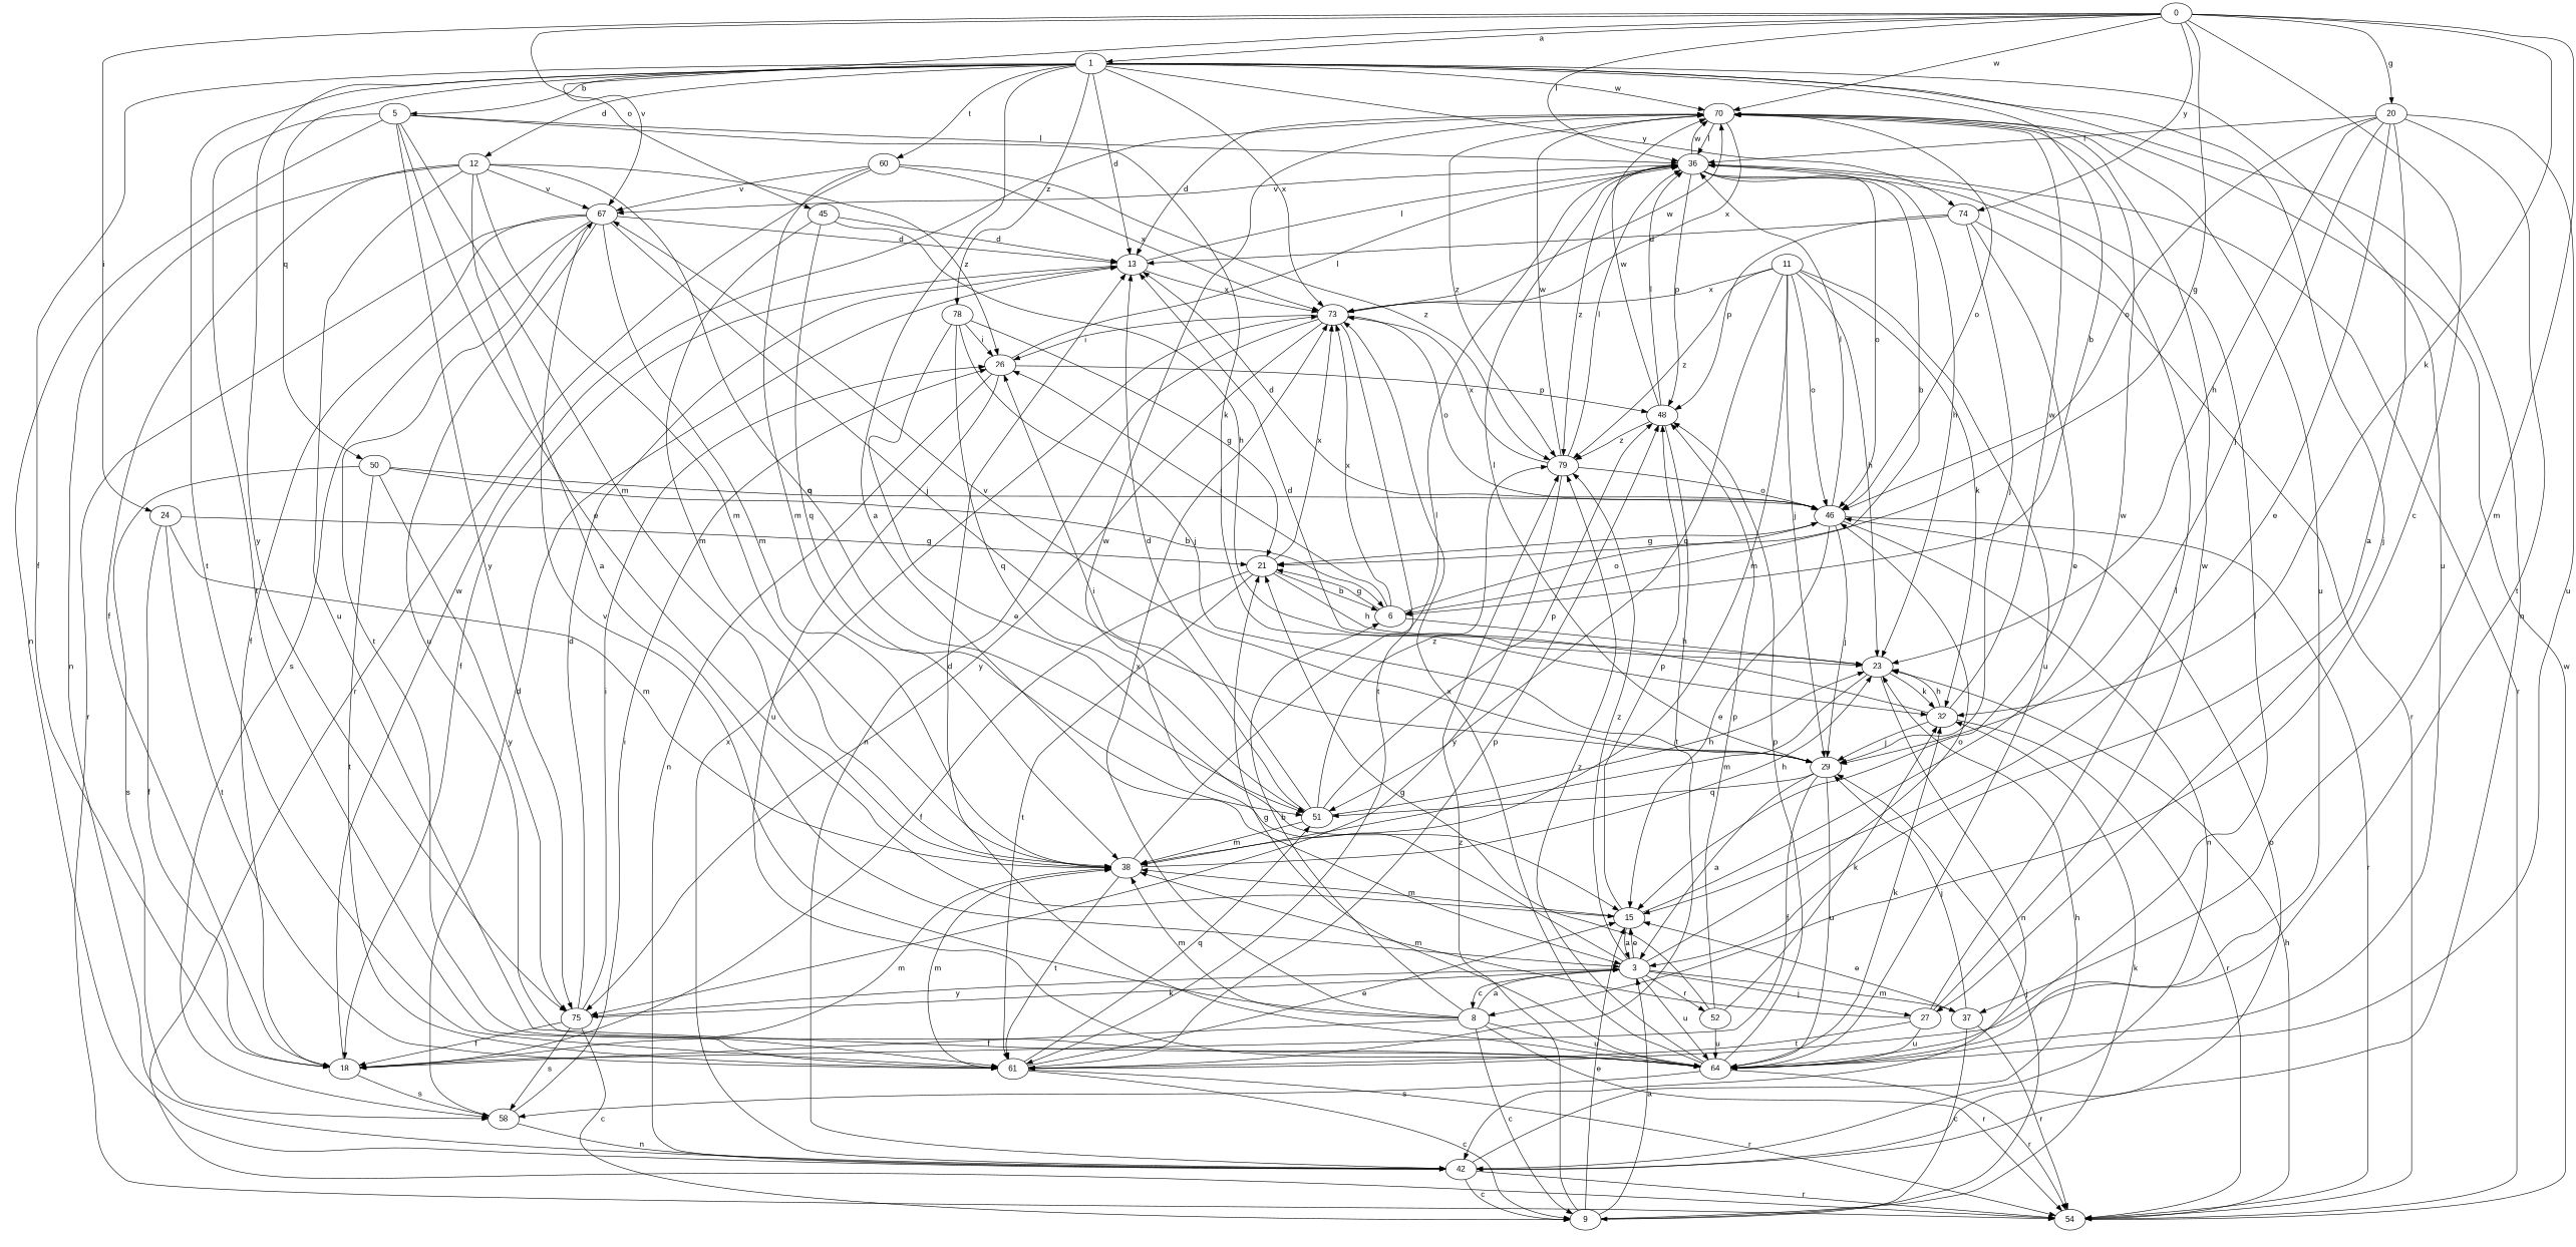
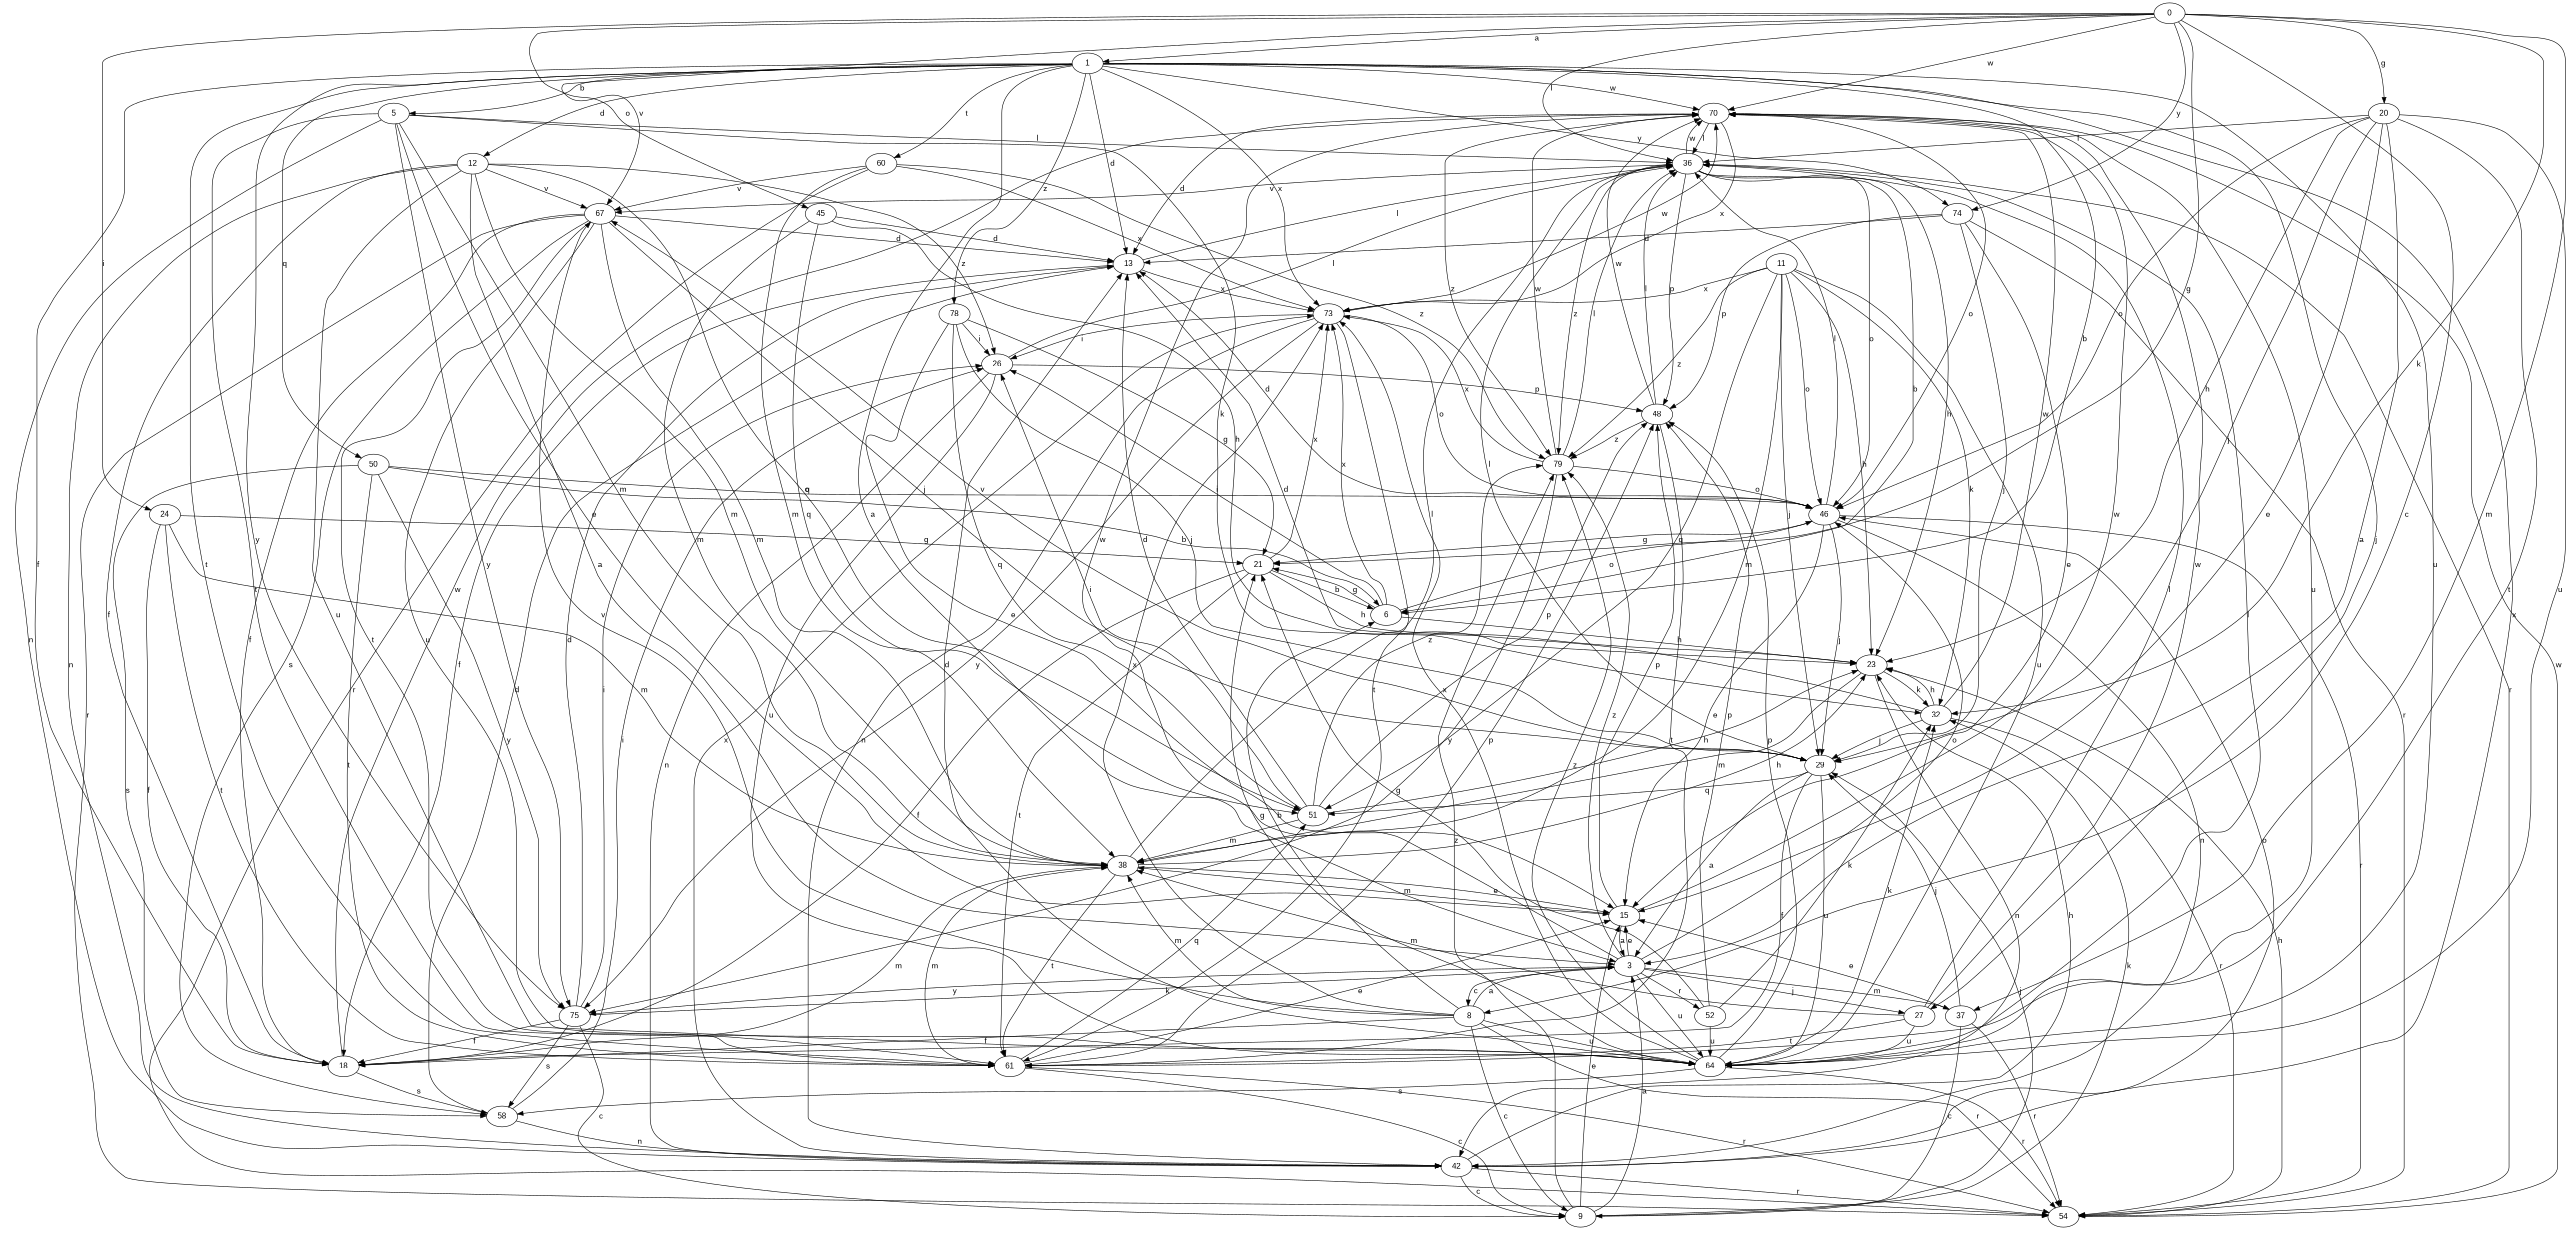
  strict digraph {
    fontname="Liberation Sans"
    node [fontname="Liberation Sans"]
    edge [fontname="Liberation Sans"]
    0
    1
    8
    20
    21
    24
    32
    36
    37
    45
    67
    70
    74
    3
    5
    6
    12
    13
    18
    27
    42
    50
    60
    61
    64
    73
    75
    78
    38
    9
    54
    11
    46
    79
    23
    29
    51
    15
    48
    58
    52
    26
    0 -> 1 [label=a]
    0 -> 8 [label=c]
    0 -> 20 [label=g]
    0 -> 21 [label=g]
    0 -> 24 [label=i]
    0 -> 32 [label=k]
    0 -> 36 [label=l]
    0 -> 37 [label=m]
    0 -> 45 [label=o]
    0 -> 67 [label=v]
    0 -> 70 [label=w]
    0 -> 74 [label=y]
    1 -> 70 [label=w]
    1 -> 74 [label=y]
    1 -> 3 [label=a]
    1 -> 5 [label=b]
    1 -> 6 [label=b]
    1 -> 12 [label=d]
    1 -> 13 [label=d]
    1 -> 18 [label=f]
    1 -> 27 [label=j]
-   1 -> 42 [label=n]
+   1 -> 42 [label=x]
    1 -> 50 [label=q]
    1 -> 60 [label=t]
    1 -> 61 [label=t]
    1 -> 64 [label=u]
    1 -> 73 [label=x]
    1 -> 75 [label=y]
    1 -> 78 [label=z]
    8 -> 67 [label=v]
    8 -> 3 [label=a]
    8 -> 6 [label=b]
    8 -> 18 [label=f]
    8 -> 64 [label=u]
    8 -> 73 [label=x]
    8 -> 38 [label=m]
    8 -> 9 [label=c]
    8 -> 54 [label=r]
    20 -> 36 [label=l]
    20 -> 3 [label=a]
    20 -> 61 [label=t]
    20 -> 64 [label=u]
    20 -> 46 [label=o]
    20 -> 23 [label=h]
    20 -> 29 [label=j]
    20 -> 15 [label=e]
    21 -> 6 [label=b]
    21 -> 18 [label=f]
    21 -> 61 [label=t]
    21 -> 73 [label=x]
    21 -> 23 [label=h]
    24 -> 21 [label=g]
    24 -> 18 [label=f]
    24 -> 61 [label=t]
    24 -> 38 [label=m]
    32 -> 70 [label=w]
    32 -> 13 [label=d]
    32 -> 54 [label=r]
    32 -> 23 [label=h]
    32 -> 29 [label=j]
    36 -> 67 [label=v]
    36 -> 70 [label=w]
    36 -> 6 [label=b]
    36 -> 54 [label=r]
    36 -> 46 [label=o]
    36 -> 79 [label=z]
    36 -> 23 [label=h]
    36 -> 48 [label=p]
    37 -> 9 [label=c]
    37 -> 54 [label=r]
    37 -> 29 [label=j]
    37 -> 15 [label=e]
    45 -> 13 [label=d]
    45 -> 38 [label=m]
    45 -> 23 [label=h]
    45 -> 51 [label=q]
    67 -> 13 [label=d]
    67 -> 18 [label=f]
    67 -> 61 [label=t]
    67 -> 64 [label=u]
    67 -> 38 [label=m]
    67 -> 54 [label=r]
    67 -> 29 [label=j]
    67 -> 58 [label=s]
    70 -> 36 [label=l]
    70 -> 13 [label=d]
    70 -> 64 [label=u]
    70 -> 73 [label=x]
    70 -> 46 [label=o]
    70 -> 79 [label=z]
    74 -> 13 [label=d]
    74 -> 54 [label=r]
    74 -> 29 [label=j]
    74 -> 15 [label=e]
    74 -> 48 [label=p]
    3 -> 8 [label=c]
    3 -> 37 [label=m]
    3 -> 70 [label=w]
    3 -> 27 [label=j]
    3 -> 64 [label=u]
    3 -> 75 [label=y]
    3 -> 46 [label=o]
    3 -> 79 [label=z]
    3 -> 15 [label=e]
    3 -> 52 [label=r]
    5 -> 32 [label=k]
    5 -> 36 [label=l]
    5 -> 42 [label=n]
    5 -> 61 [label=t]
    5 -> 75 [label=y]
    5 -> 38 [label=m]
    5 -> 15 [label=e]
    6 -> 21 [label=g]
    6 -> 73 [label=x]
    6 -> 46 [label=o]
    6 -> 23 [label=h]
    6 -> 26 [label=i]
    12 -> 67 [label=v]
    12 -> 3 [label=a]
    12 -> 18 [label=f]
    12 -> 42 [label=n]
    12 -> 64 [label=u]
    12 -> 38 [label=m]
    12 -> 51 [label=q]
    12 -> 26 [label=z]
    13 -> 36 [label=l]
    13 -> 18 [label=f]
    13 -> 73 [label=x]
    18 -> 70 [label=w]
    18 -> 38 [label=m]
    18 -> 58 [label=s]
    27 -> 36 [label=l]
    27 -> 70 [label=w]
    27 -> 61 [label=t]
    27 -> 64 [label=u]
    27 -> 38 [label=m]
    42 -> 73 [label=x]
    42 -> 9 [label=c]
    42 -> 54 [label=r]
    42 -> 46 [label=o]
    42 -> 23 [label=h]
    50 -> 6 [label=b]
    50 -> 61 [label=t]
    50 -> 75 [label=y]
    50 -> 46 [label=o]
    50 -> 58 [label=s]
    60 -> 67 [label=v]
    60 -> 73 [label=x]
    60 -> 38 [label=m]
    60 -> 54 [label=r]
    60 -> 79 [label=z]
    61 -> 38 [label=m]
    61 -> 9 [label=c]
    61 -> 54 [label=r]
    61 -> 51 [label=q]
    61 -> 15 [label=e]
    61 -> 48 [label=p]
    64 -> 21 [label=g]
    64 -> 32 [label=k]
    64 -> 36 [label=l]
    64 -> 13 [label=d]
    64 -> 73 [label=x]
    64 -> 54 [label=r]
    64 -> 79 [label=z]
    64 -> 48 [label=p]
    64 -> 58 [label=s]
    73 -> 70 [label=w]
    73 -> 42 [label=n]
    73 -> 61 [label=t]
    73 -> 75 [label=y]
    73 -> 46 [label=o]
    73 -> 26 [label=i]
    75 -> 3 [label=k]
    75 -> 13 [label=d]
    75 -> 18 [label=f]
    75 -> 9 [label=c]
    75 -> 58 [label=s]
    75 -> 26 [label=i]
    78 -> 21 [label=g]
    78 -> 29 [label=j]
    78 -> 51 [label=q]
    78 -> 15 [label=e]
    78 -> 26 [label=i]
    38 -> 36 [label=l]
    38 -> 61 [label=t]
    38 -> 23 [label=h]
+   38 -> 15 [label=e]
    9 -> 32 [label=k]
    9 -> 3 [label=a]
    9 -> 79 [label=z]
    9 -> 29 [label=j]
    9 -> 15 [label=e]
    54 -> 70 [label=w]
    54 -> 23 [label=h]
    11 -> 32 [label=k]
    11 -> 64 [label=u]
    11 -> 73 [label=x]
    11 -> 38 [label=m]
    11 -> 46 [label=o]
    11 -> 79 [label=z]
    11 -> 23 [label=h]
    11 -> 29 [label=j]
    11 -> 51 [label=q]
    46 -> 21 [label=g]
    46 -> 36 [label=l]
    46 -> 13 [label=d]
    46 -> 42 [label=n]
    46 -> 54 [label=r]
    46 -> 29 [label=j]
    46 -> 15 [label=e]
    79 -> 36 [label=l]
    79 -> 70 [label=w]
    79 -> 73 [label=x]
    79 -> 75 [label=y]
    79 -> 46 [label=o]
    23 -> 32 [label=k]
    23 -> 42 [label=n]
    23 -> 38 [label=m]
    29 -> 36 [label=l]
    29 -> 67 [label=v]
    29 -> 3 [label=a]
    29 -> 18 [label=f]
    29 -> 64 [label=u]
    29 -> 51 [label=q]
    51 -> 13 [label=d]
    51 -> 38 [label=m]
    51 -> 79 [label=z]
    51 -> 23 [label=h]
    51 -> 48 [label=p]
    51 -> 26 [label=i]
    15 -> 70 [label=w]
    15 -> 3 [label=a]
    15 -> 38 [label=m]
    15 -> 48 [label=p]
    48 -> 36 [label=l]
    48 -> 70 [label=w]
    48 -> 61 [label=t]
    48 -> 79 [label=z]
    58 -> 13 [label=d]
    58 -> 42 [label=n]
    58 -> 26 [label=i]
    52 -> 21 [label=g]
    52 -> 32 [label=k]
    52 -> 64 [label=u]
    52 -> 48 [label=p]
    26 -> 36 [label=l]
    26 -> 42 [label=n]
    26 -> 64 [label=u]
    26 -> 48 [label=p]
  }
